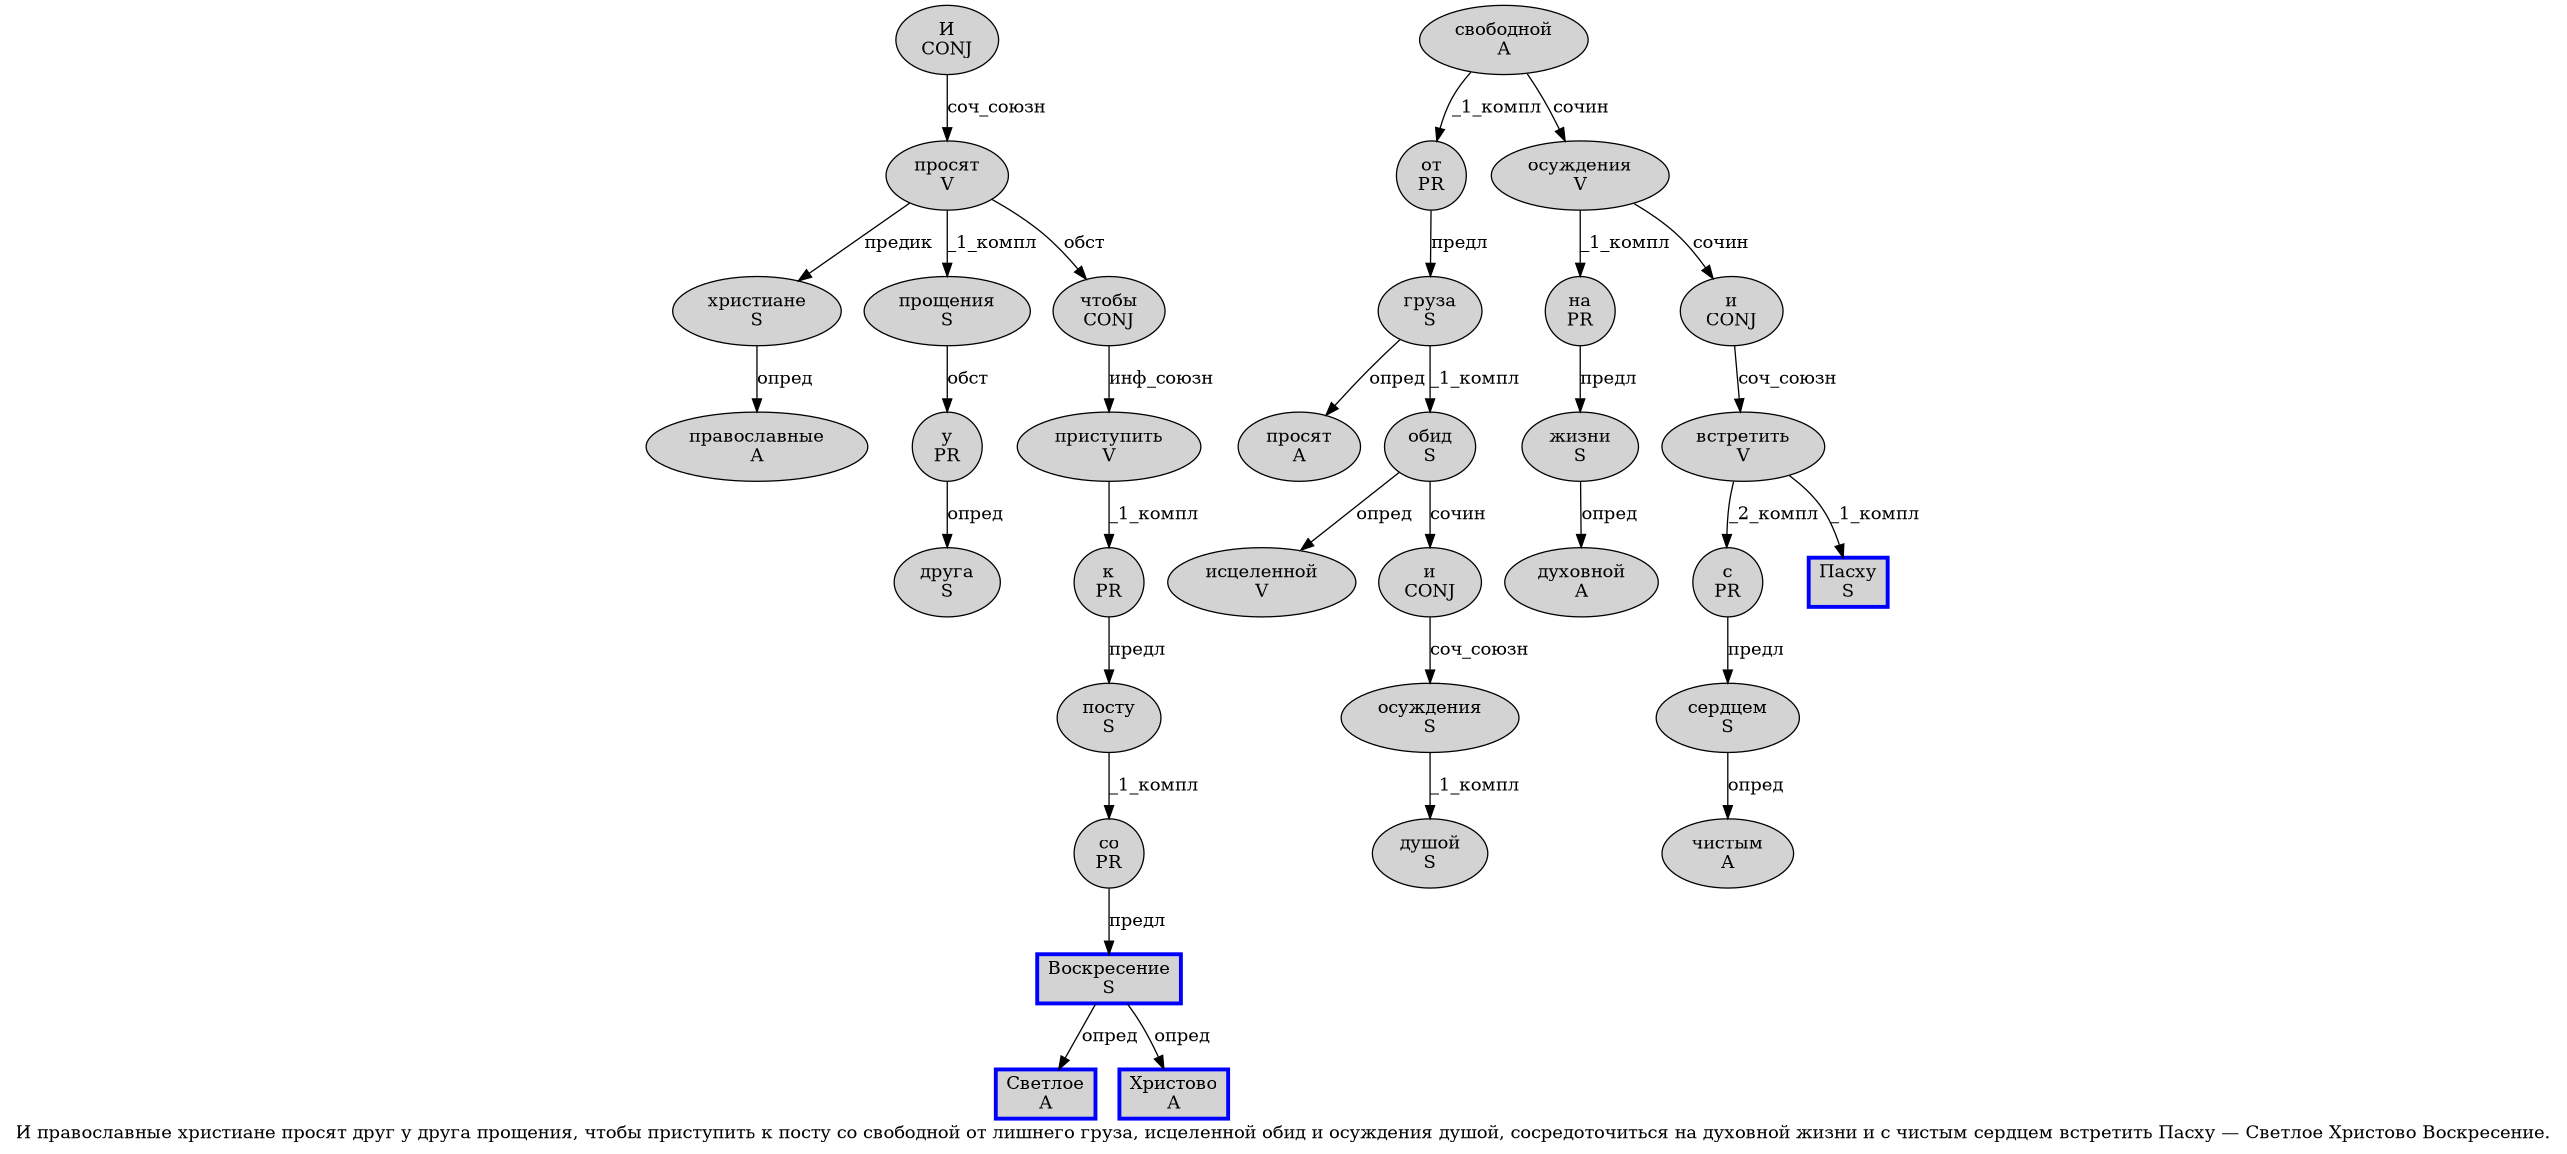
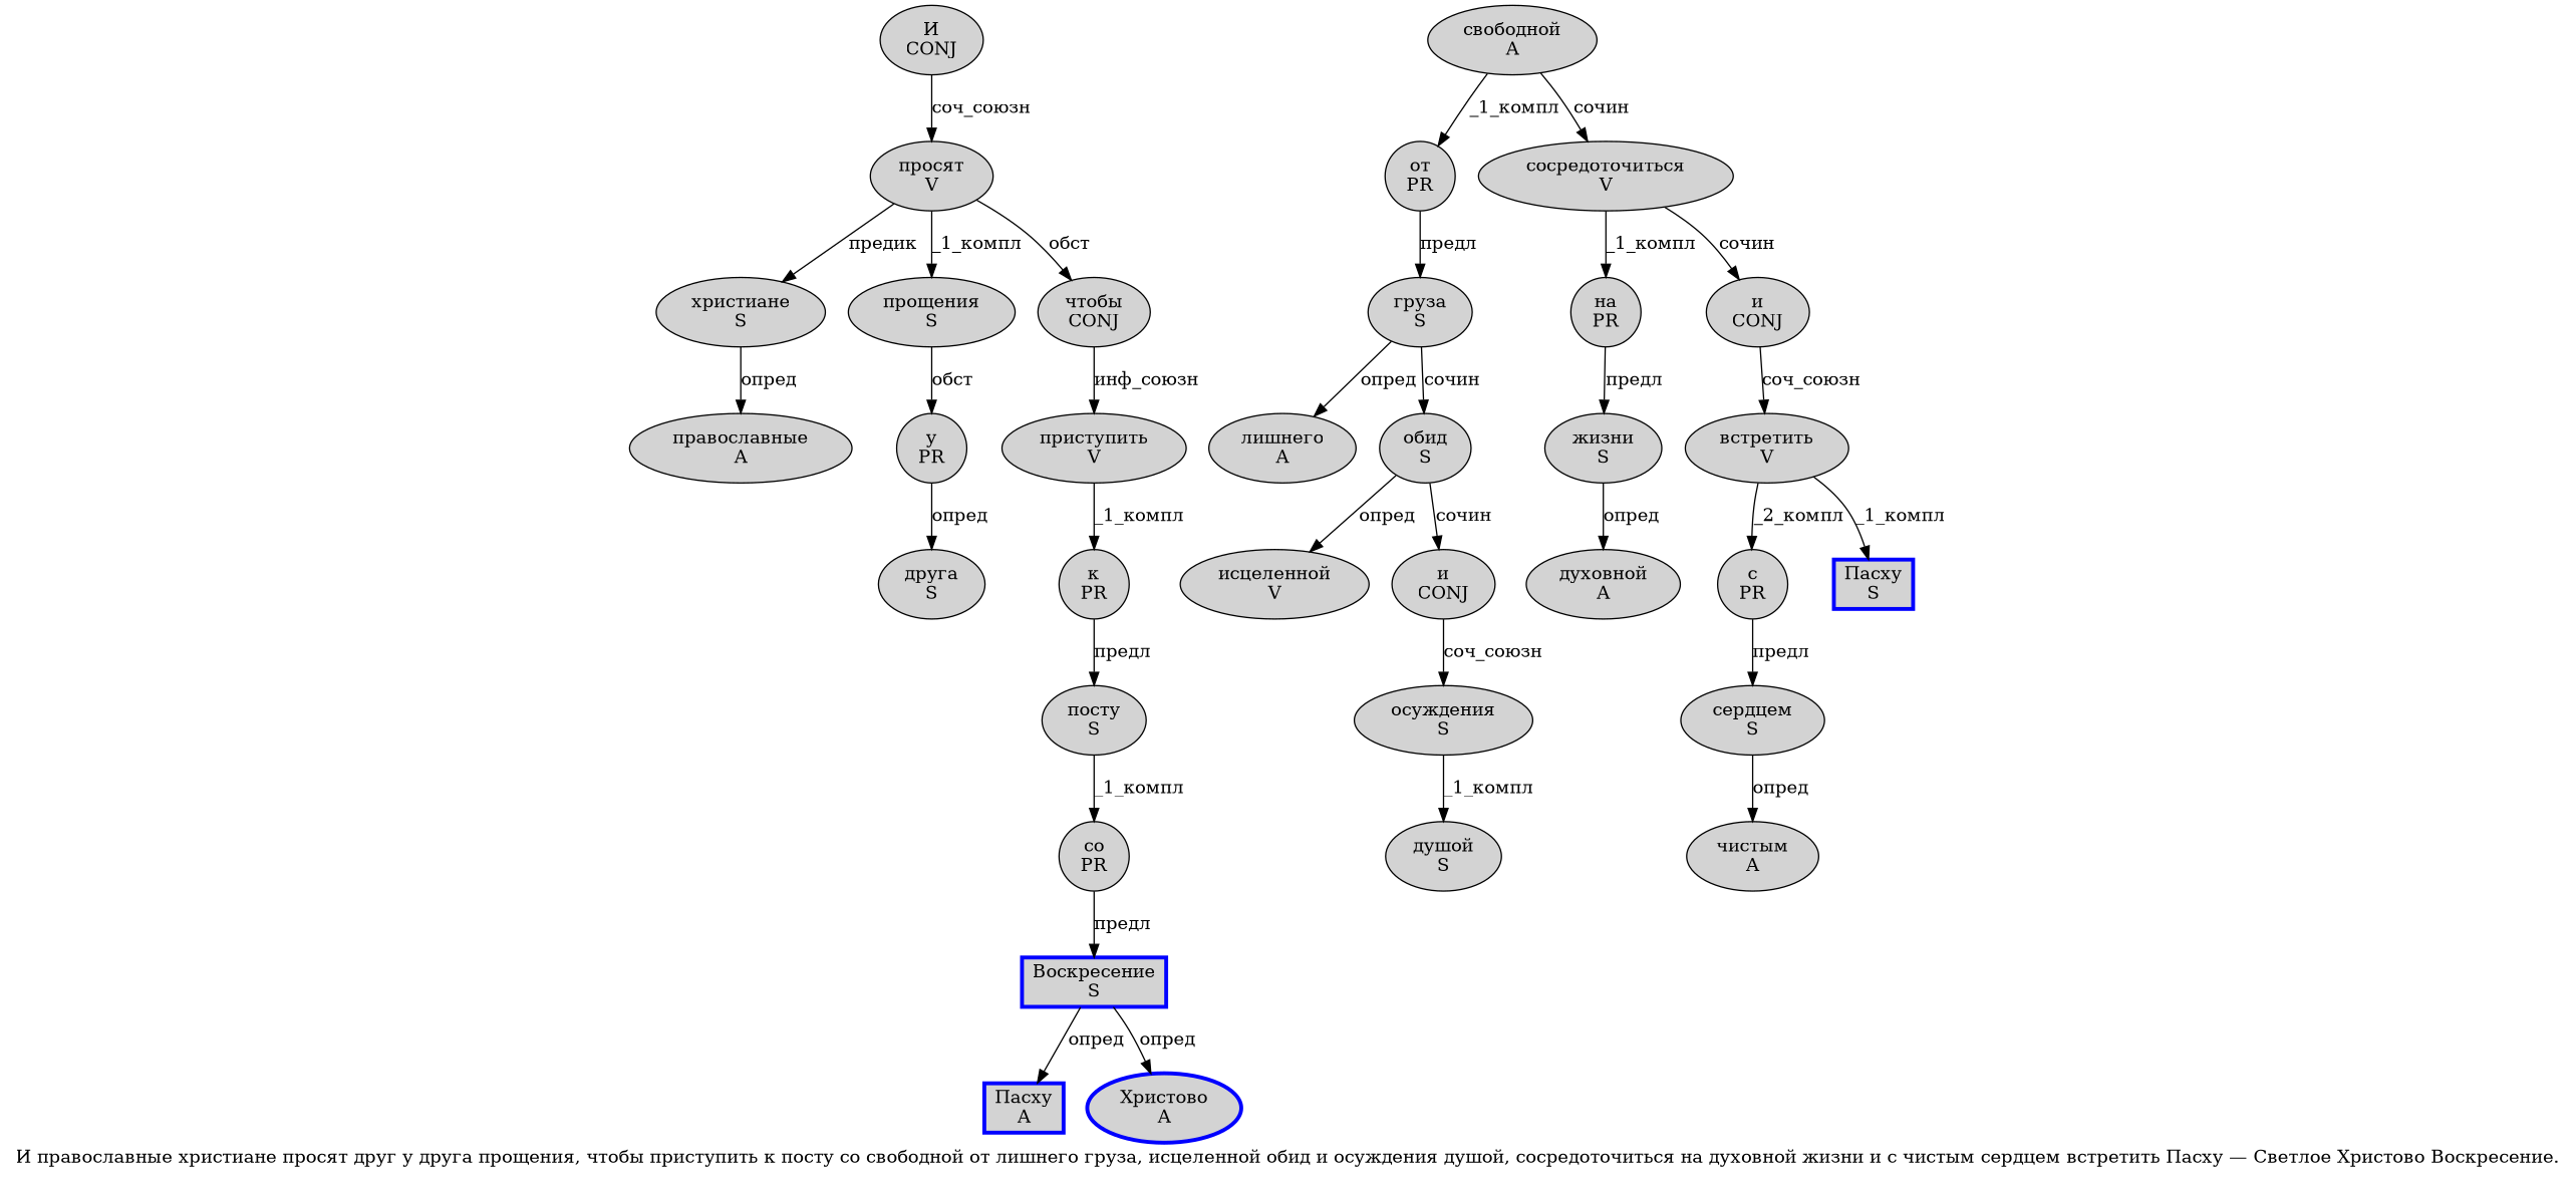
  digraph {
    label="И православные христиане просят друг у друга прощения, чтобы приступить к посту со свободной от лишнего груза, исцеленной обид и осуждения душой, сосредоточиться на духовной жизни и с чистым сердцем встретить Пасху — Светлое Христово Воскресение."
    node [fillcolor=lightgray penwidth=1 shape=ellipse style=filled]
    n1 [label="И\nCONJ"]
    n2 [label="просят\nV"]
    n3 [label="христиане\nS"]
    n4 [label="прощения\nS"]
    n5 [label="чтобы\nCONJ"]
    n6 [label="православные\nA"]
    n7 [label="у\nPR"]
    n8 [label="приступить\nV"]
    n9 [label="друга\nS"]
    n10 [label="к\nPR"]
    n11 [label="посту\nS"]
    n12 [label="со\nPR"]
    n13 [color=blue label="Воскресение\nS" penwidth=3 shape=box]
-   n14 [color=blue label="Светлое\nA" penwidth=3 shape=box]
-   n15 [color=blue label="Христово\nA" penwidth=3 shape=box]
+   n14 [color=blue label="Пасху\nA" penwidth=3 shape=box]
+   n15 [color=blue label="Христово\nA" penwidth=3]
    n16 [label="свободной\nA"]
    n17 [label="от\nPR"]
-   n18 [label="осуждения\nV"]
+   n18 [label="сосредоточиться\nV"]
    n19 [label="груза\nS"]
    n20 [label="на\nPR"]
    n21 [label="и\nCONJ"]
-   n22 [label="просят\nA"]
+   n22 [label="лишнего\nA"]
    n23 [label="обид\nS"]
    n24 [label="исцеленной\nV"]
    n25 [label="и\nCONJ"]
    n26 [label="осуждения\nS"]
    n27 [label="душой\nS"]
    n28 [label="жизни\nS"]
    n29 [label="встретить\nV"]
    n30 [label="духовной\nA"]
    n31 [label="с\nPR"]
    n32 [color=blue label="Пасху\nS" penwidth=3 shape=box]
    n33 [label="сердцем\nS"]
    n34 [label="чистым\nA"]
    n1 -> n2 [label="соч_союзн"]
    n2 -> n3 [label="предик"]
    n2 -> n4 [label="_1_компл"]
    n2 -> n5 [label="обст"]
    n3 -> n6 [label="опред"]
    n4 -> n7 [label="обст"]
    n5 -> n8 [label="инф_союзн"]
    n7 -> n9 [label="опред"]
    n8 -> n10 [label="_1_компл"]
    n10 -> n11 [label="предл"]
    n11 -> n12 [label="_1_компл"]
    n12 -> n13 [label="предл"]
    n13 -> n14 [label="опред"]
    n13 -> n15 [label="опред"]
    n16 -> n17 [label="_1_компл"]
    n16 -> n18 [label="сочин"]
    n17 -> n19 [label="предл"]
    n18 -> n20 [label="_1_компл"]
    n18 -> n21 [label="сочин"]
    n19 -> n22 [label="опред"]
-   n19 -> n23 [label="_1_компл"]
+   n19 -> n23 [label="сочин"]
    n20 -> n28 [label="предл"]
    n21 -> n29 [label="соч_союзн"]
    n23 -> n24 [label="опред"]
    n23 -> n25 [label="сочин"]
    n25 -> n26 [label="соч_союзн"]
    n26 -> n27 [label="_1_компл"]
    n28 -> n30 [label="опред"]
    n29 -> n31 [label="_2_компл"]
    n29 -> n32 [label="_1_компл"]
    n31 -> n33 [label="предл"]
    n33 -> n34 [label="опред"]
  }
